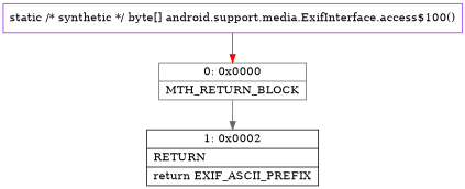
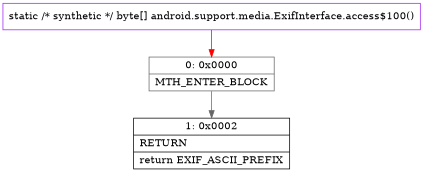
  digraph {
    node [shape=record]
    edge [style=solid]
-   n1 [label="{0\:\ 0x0000|MTH_RETURN_BLOCK\l}" color=gray40]
+   n1 [label="{0\:\ 0x0000|MTH_ENTER_BLOCK\l}" color=gray40]
    n2 [label="{1\:\ 0x0002|RETURN\l|return EXIF_ASCII_PREFIX\l}" color=black]
    n3 [label="{static \/* synthetic *\/ byte[] android.support.media.ExifInterface.access$100() }" color=purple]
    n1 -> n2 [color=gray40]
    n3 -> n1 [color=red]
  }
